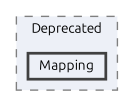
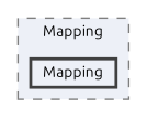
  digraph {
    compound=true
    fontname=Ubuntu
    n1 [color=grey25 fillcolor="#edf0f7" fontname=Ubuntu fontsize=10 height=0.2 label=Mapping shape=box style="filled,bold" width=0.4]
    subgraph cluster_1 {
      bgcolor="#edf0f7"
      fontsize=10
-     label=Deprecated
+     label=Mapping
      pencolor=grey50
      style="filled,dashed"
      n1
    }
  }
